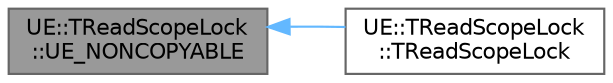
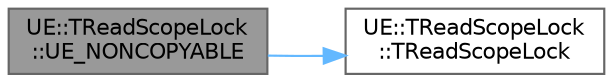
  digraph {
    rankdir=LR
    node [fontname=Helvetica fontsize=10 shape=box style=filled]
    n1 [color=gray40 fillcolor=grey60 fontcolor=black height=0.2 label="UE::TReadScopeLock\l::UE_NONCOPYABLE" width=0.4]
    n2 [color=grey40 fillcolor=white height=0.2 label="UE::TReadScopeLock\l::TReadScopeLock" width=0.4]
-   n2 -> n1 [color=steelblue1 fontname=Helvetica fontsize=10 labelfontname=Helvetica labelfontsize=10 style=solid]
+   n1 -> n2 [color=steelblue1 fontname=Helvetica fontsize=10 labelfontname=Helvetica labelfontsize=10 style=solid]
  }
